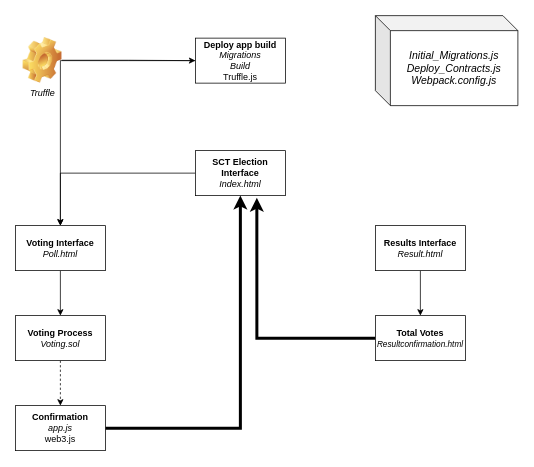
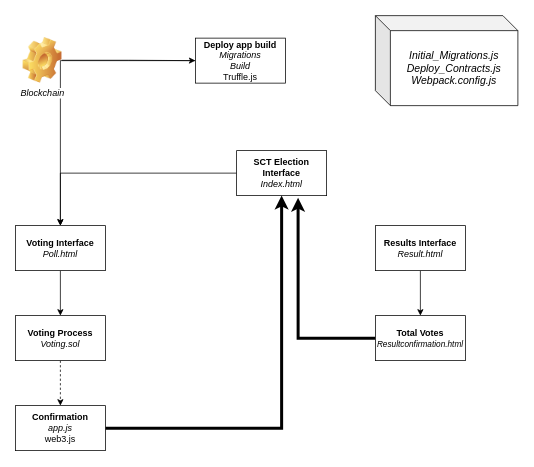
  <mxCell id="0" />
  <mxCell id="1" parent="0" />
  <mxCell id="2" style="edgeStyle=orthogonalEdgeStyle;rounded=0;orthogonalLoop=1;jettySize=auto;html=1;entryX=0.5;entryY=0;entryDx=0;entryDy=0;" parent="1" source="3" target="5" edge="1"><mxGeometry relative="1" as="geometry" /></mxCell>
- <mxCell id="3" value="&lt;b&gt;SCT Election Interface&lt;/b&gt;&lt;br&gt;&lt;i&gt;Index.html&lt;/i&gt;" style="rounded=0;whiteSpace=wrap;html=1;" parent="1" vertex="1"><mxGeometry x="260" y="200" width="120" height="60" as="geometry" /></mxCell>
+ <mxCell id="3" value="&lt;b&gt;SCT Election Interface&lt;/b&gt;&lt;br&gt;&lt;i&gt;Index.html&lt;/i&gt;" style="rounded=0;whiteSpace=wrap;html=1;" parent="1" vertex="1"><mxGeometry x="315" y="200" width="120" height="60" as="geometry" /></mxCell>
  <mxCell id="4" style="edgeStyle=orthogonalEdgeStyle;rounded=0;orthogonalLoop=1;jettySize=auto;html=1;" parent="1" source="5" target="9" edge="1"><mxGeometry relative="1" as="geometry" /></mxCell>
  <mxCell id="5" value="&lt;b&gt;Voting Interface&lt;/b&gt;&lt;br&gt;&lt;i&gt;Poll.html&lt;/i&gt;" style="rounded=0;whiteSpace=wrap;html=1;" parent="1" vertex="1"><mxGeometry x="20" y="300" width="120" height="60" as="geometry" /></mxCell>
  <mxCell id="6" style="edgeStyle=orthogonalEdgeStyle;rounded=0;orthogonalLoop=1;jettySize=auto;html=1;" parent="1" source="7" target="13" edge="1"><mxGeometry relative="1" as="geometry" /></mxCell>
  <mxCell id="7" value="&lt;b&gt;Results Interface&lt;/b&gt;&lt;br&gt;&lt;i&gt;Result.html&lt;/i&gt;" style="rounded=0;whiteSpace=wrap;html=1;" parent="1" vertex="1"><mxGeometry x="500" y="300" width="120" height="60" as="geometry" /></mxCell>
  <mxCell id="8" style="edgeStyle=orthogonalEdgeStyle;rounded=0;orthogonalLoop=1;jettySize=auto;html=1;entryX=0.5;entryY=0;entryDx=0;entryDy=0;dashed=1;" parent="1" source="9" target="15" edge="1"><mxGeometry relative="1" as="geometry" /></mxCell>
  <mxCell id="9" value="&lt;b&gt;Voting Process&lt;/b&gt;&lt;br&gt;&lt;i&gt;Voting.sol&lt;br&gt;&lt;/i&gt;" style="rounded=0;whiteSpace=wrap;html=1;" parent="1" vertex="1"><mxGeometry x="20" y="420" width="120" height="60" as="geometry" /></mxCell>
  <mxCell id="10" style="edgeStyle=orthogonalEdgeStyle;rounded=0;orthogonalLoop=1;jettySize=auto;html=1;" parent="1" source="11" target="5" edge="1"><mxGeometry relative="1" as="geometry" /></mxCell>
  <mxCell id="11" value="&lt;b&gt;Deploy app build&lt;/b&gt;&lt;br&gt;&lt;i&gt;Migrations&lt;br&gt;Build&lt;br&gt;&lt;/i&gt;Truffle.js" style="rounded=0;whiteSpace=wrap;html=1;" parent="1" vertex="1"><mxGeometry x="260" y="50" width="120" height="60" as="geometry" /></mxCell>
  <mxCell id="12" style="edgeStyle=orthogonalEdgeStyle;rounded=0;orthogonalLoop=1;jettySize=auto;html=1;entryX=0.683;entryY=1.05;entryDx=0;entryDy=0;entryPerimeter=0;strokeWidth=4;" parent="1" source="13" target="3" edge="1"><mxGeometry relative="1" as="geometry" /></mxCell>
  <mxCell id="13" value="&lt;b&gt;Total Votes&lt;/b&gt;&lt;br&gt;&lt;i&gt;&lt;font style=&quot;font-size: 11px&quot;&gt;Resultconfirmation.html&lt;/font&gt;&lt;/i&gt;" style="rounded=0;whiteSpace=wrap;html=1;" parent="1" vertex="1"><mxGeometry x="500" y="420" width="120" height="60" as="geometry" /></mxCell>
  <mxCell id="14" style="edgeStyle=orthogonalEdgeStyle;orthogonalLoop=1;jettySize=auto;html=1;entryX=0.5;entryY=1;entryDx=0;entryDy=0;rounded=0;strokeWidth=4;" parent="1" source="15" target="3" edge="1"><mxGeometry relative="1" as="geometry" /></mxCell>
  <mxCell id="15" value="&lt;b&gt;Confirmation&lt;/b&gt;&lt;br&gt;&lt;i&gt;app.js&lt;br&gt;&lt;/i&gt;web3.js" style="rounded=0;whiteSpace=wrap;html=1;" parent="1" vertex="1"><mxGeometry x="20" y="540" width="120" height="60" as="geometry" /></mxCell>
  <mxCell id="16" value="&lt;span style=&quot;font-size: 14px&quot;&gt;&lt;i&gt;Initial_Migrations.js&lt;br&gt;Deploy_Contracts.js&lt;br&gt;Webpack.config.js&lt;br&gt;&lt;/i&gt;&lt;/span&gt;" style="shape=cube;whiteSpace=wrap;html=1;boundedLbl=1;backgroundOutline=1;darkOpacity=0.05;darkOpacity2=0.1;" parent="1" vertex="1"><mxGeometry x="500" y="20" width="190" height="120" as="geometry" /></mxCell>
  <mxCell id="17" style="edgeStyle=orthogonalEdgeStyle;rounded=0;orthogonalLoop=1;jettySize=auto;html=1;strokeWidth=1;" parent="1" source="18" target="11" edge="1"><mxGeometry relative="1" as="geometry" /></mxCell>
- <mxCell id="18" value="&lt;i&gt;Truffle&lt;/i&gt;" style="shape=image;html=1;verticalLabelPosition=bottom;labelBackgroundColor=#ffffff;verticalAlign=top;imageAspect=1;aspect=fixed;image=img/clipart/Gear_128x128.png" parent="1" vertex="1"><mxGeometry x="30" y="49" width="52" height="61" as="geometry" /></mxCell>
+ <mxCell id="18" value="&lt;i&gt;Blockchain&lt;/i&gt;" style="shape=image;html=1;verticalLabelPosition=bottom;labelBackgroundColor=#ffffff;verticalAlign=top;imageAspect=1;aspect=fixed;image=img/clipart/Gear_128x128.png" parent="1" vertex="1"><mxGeometry x="30" y="49" width="52" height="61" as="geometry" /></mxCell>
